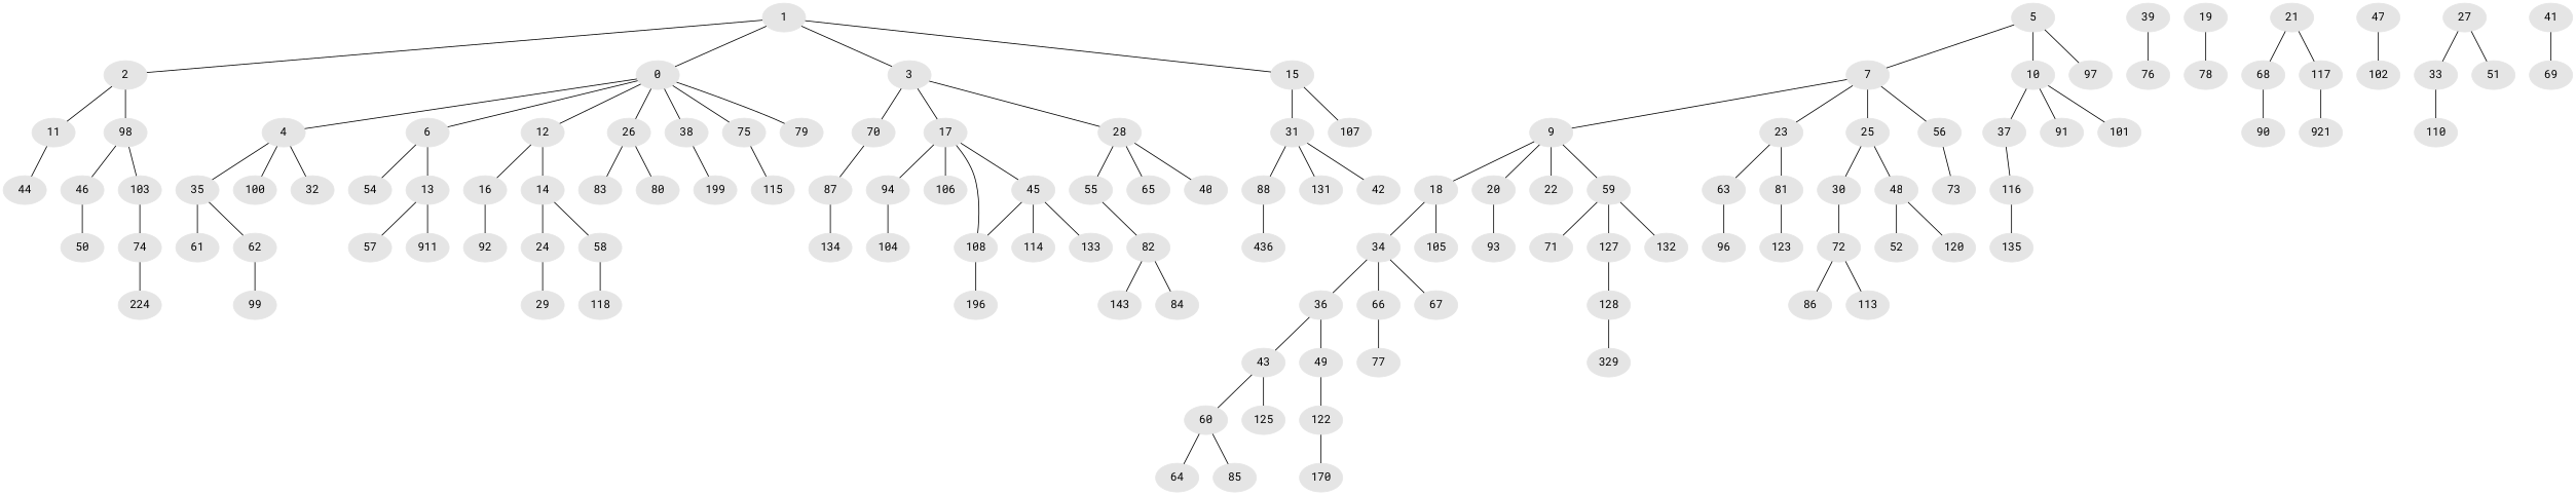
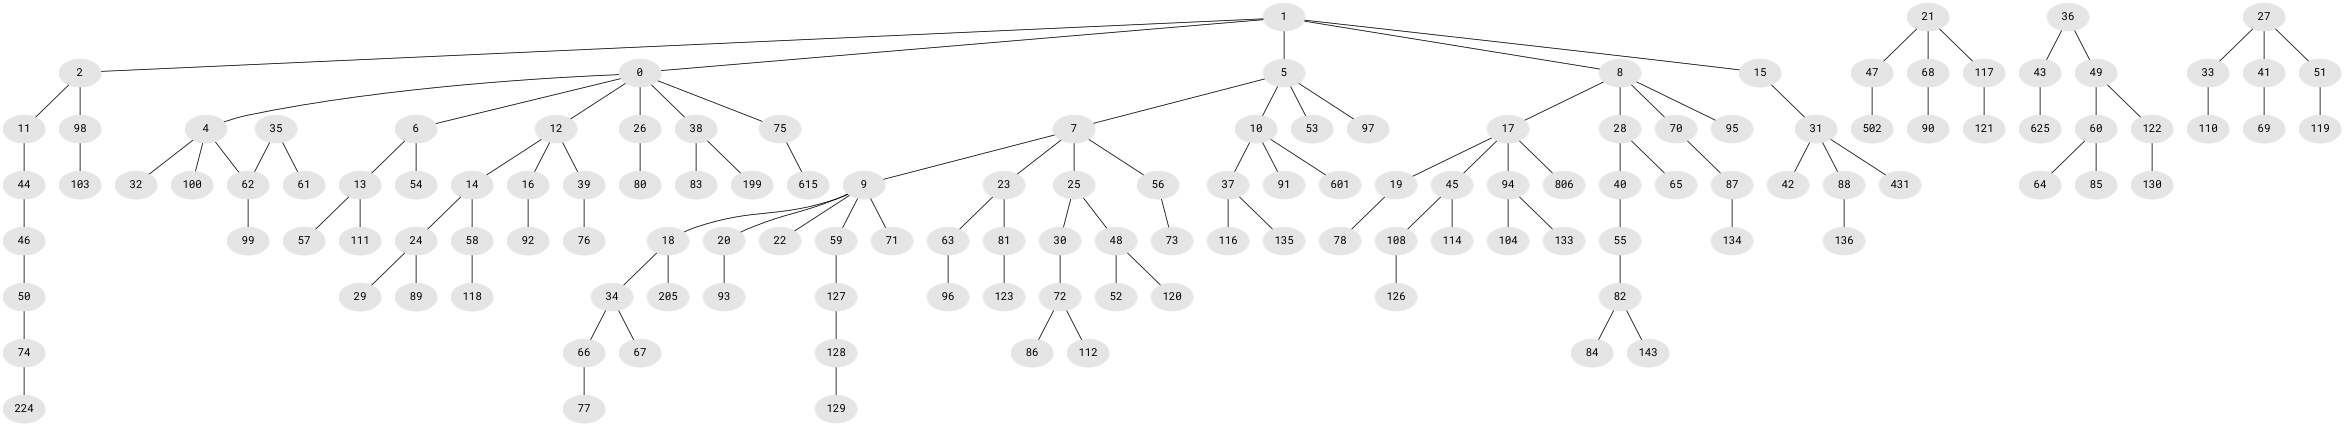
  graph {
    fontname="Roboto Mono"
    node [color=gray90 fontname="Roboto Mono" style=filled]
    edge [fontname="Roboto Mono"]
    1
    2
    n3 [label=0]
    5
-   8 [label=3]
+   8
    15
    11
    98
    4
    6
    12
    26
    38
    75
-   79
    7
    10
+   53
    97
    17
    28
    70
+   95
    31
-   107
    44
    103
    32
    35
    100
    13
    54
    14
    16
    39
    80
    83
    n38 [label=199]
-   115
+   115 [label=615]
    61
    62
    9
    23
    25
    56
    37
    91
-   101
+   101 [label=601]
    57
-   111 [label=911]
+   111
    18
    20
    22
    59
    71
    63
    81
    30
    48
    73
    19
    45
    94
-   106
+   106 [label=806]
    40
    55
    65
    87
    34
-   105
+   105 [label=205]
    93
    127
-   132
    116
    135
    46
    24
    58
    92
    76
    29
+   89
    118
    42
    88
-   131
+   131 [label=431]
    21
    47
    68
    117
    78
    108
    114
    104
    133
    36
    66
    67
    27
    33
    41
    51
-   102
+   102 [label=502]
    90
-   121 [label=921]
+   121
    96
    123
    72
    52
    120
    110
    69
+   119
    82
    86
-   112 [label=113]
-   136 [label=436]
+   112
+   136
    43
    49
    77
    99
    60
-   125
+   125 [label=625]
    122
    64
    85
    50
-   126 [label=196]
+   126
    74
-   130 [label=170]
+   130
    n131 [label=224]
    84
    n133 [label=143]
    128
    134
-   129 [label=329]
+   129
    1 -- 2
    1 -- n3
+   1 -- 5
    1 -- 8
    1 -- 15
    2 -- 11
    2 -- 98
    n3 -- 4
    n3 -- 6
    n3 -- 12
    n3 -- 26
    n3 -- 38
    n3 -- 75
-   n3 -- 79
    5 -- 7
    5 -- 10
+   5 -- 53
    5 -- 97
    8 -- 17
    8 -- 28
    8 -- 70
+   8 -- 95
    15 -- 31
-   15 -- 107
    11 -- 44
    98 -- 103
    4 -- 32
-   4 -- 35
+   4 -- 62
    4 -- 100
    6 -- 13
    6 -- 54
    12 -- 14
    12 -- 16
+   12 -- 39
    26 -- 80
-   26 -- 83
+   38 -- 83
    38 -- n38
    75 -- 115
    7 -- 9
    7 -- 23
    7 -- 25
    7 -- 56
    10 -- 37
    10 -- 91
    10 -- 101
-   17 -- 108
+   17 -- 19
    17 -- 45
    17 -- 94
    17 -- 106
    28 -- 40
-   28 -- 55
+   40 -- 55
    28 -- 65
    70 -- 87
    31 -- 42
    31 -- 88
    31 -- 131
-   98 -- 46
+   44 -- 46
    35 -- 61
    35 -- 62
    13 -- 57
    13 -- 111
    14 -- 24
    14 -- 58
    16 -- 92
    39 -- 76
    62 -- 99
    9 -- 18
    9 -- 20
    9 -- 22
    9 -- 59
-   59 -- 71
+   9 -- 71
    23 -- 63
    23 -- 81
    25 -- 30
    25 -- 48
    56 -- 73
    37 -- 116
-   116 -- 135
+   37 -- 135
    18 -- 34
    18 -- 105
    20 -- 93
    59 -- 127
-   59 -- 132
    63 -- 96
    81 -- 123
    30 -- 72
    48 -- 52
    48 -- 120
    19 -- 78
    45 -- 108
    45 -- 114
    94 -- 104
-   45 -- 133
+   94 -- 133
    55 -- 82
    87 -- 134
-   34 -- 36
    34 -- 66
    34 -- 67
    127 -- 128
    46 -- 50
    24 -- 29
+   24 -- 89
    58 -- 118
    88 -- 136
+   21 -- 47
    21 -- 68
    21 -- 117
    47 -- 102
    68 -- 90
    117 -- 121
    108 -- 126
    36 -- 43
    36 -- 49
    66 -- 77
    27 -- 33
+   27 -- 41
    27 -- 51
    33 -- 110
    41 -- 69
+   51 -- 119
    72 -- 86
    72 -- 112
    82 -- 84
    82 -- n133
-   43 -- 60
+   49 -- 60
    43 -- 125
    49 -- 122
    60 -- 64
    60 -- 85
    122 -- 130
-   103 -- 74
+   50 -- 74
    74 -- n131
    128 -- 129
  }
